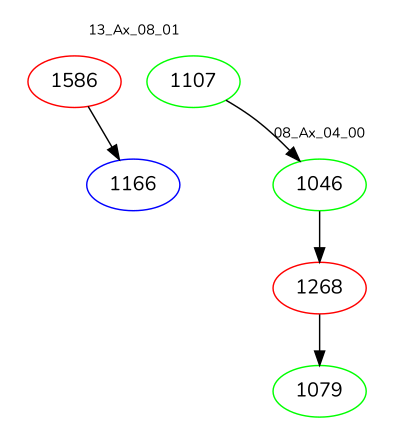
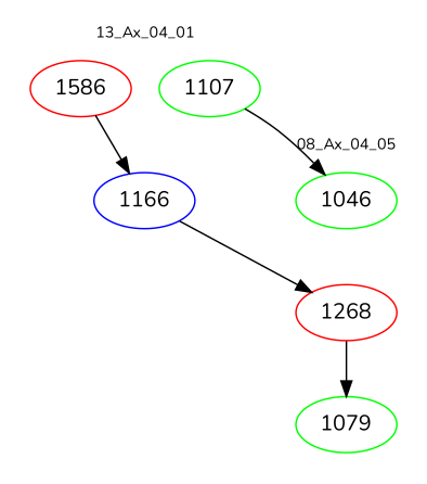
  digraph {
    fontname=Nunito
    node [color=green fontname=Nunito]
    edge [color=black fontname=Nunito]
    n1 [label=1046]
    n2 [color=red label=1268]
    n3 [label=1079]
    n4 [label=1107]
    n5 [color=red label=1586]
    n6 [color=blue label=1166]
    subgraph cluster_1 {
      color=white
      fontsize=10
-     label="08_Ax_04_00"
+     label="08_Ax_04_05"
      n1
      n2
      n3
    }
    subgraph cluster_2 {
      color=white
      fontsize=10
-     label="13_Ax_08_01"
+     label="13_Ax_04_01"
      n4
      n5
      n6
    }
-   n1 -> n2
+   n6 -> n2
    n2 -> n3
    n4 -> n1
    n5 -> n6
  }
